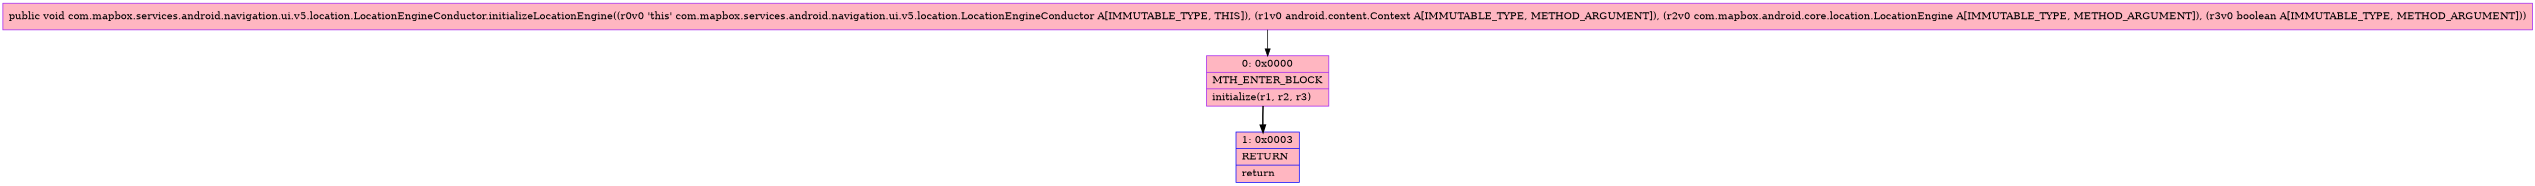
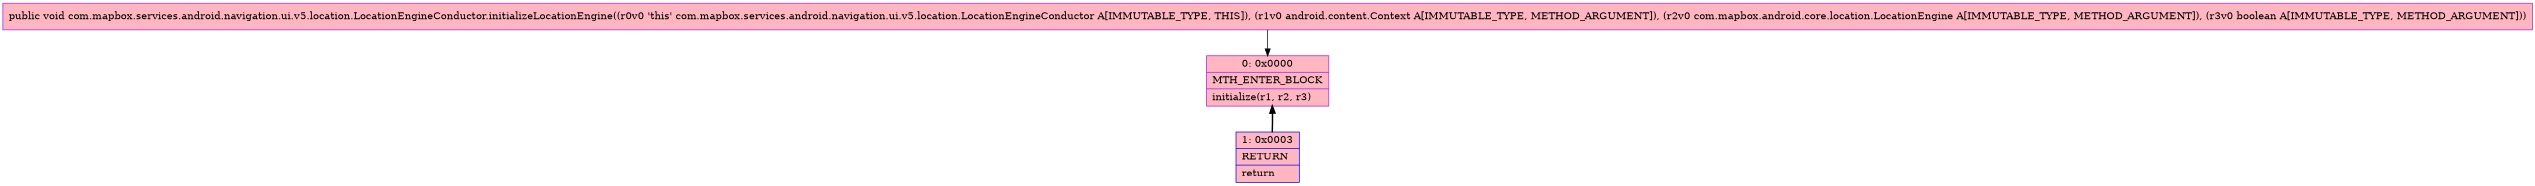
  digraph {
    node [shape=record style=filled fillcolor=lightpink color=purple]
    n1 [label="{0\:\ 0x0000|MTH_ENTER_BLOCK\l|initialize(r1, r2, r3)\l}"]
    n2 [label="{1\:\ 0x0003|RETURN\l|return\l}" color=blue]
    n3 [label="{public void com.mapbox.services.android.navigation.ui.v5.location.LocationEngineConductor.initializeLocationEngine((r0v0 'this' com.mapbox.services.android.navigation.ui.v5.location.LocationEngineConductor A[IMMUTABLE_TYPE, THIS]), (r1v0 android.content.Context A[IMMUTABLE_TYPE, METHOD_ARGUMENT]), (r2v0 com.mapbox.android.core.location.LocationEngine A[IMMUTABLE_TYPE, METHOD_ARGUMENT]), (r3v0 boolean A[IMMUTABLE_TYPE, METHOD_ARGUMENT])) }"]
-   n1 -> n2 [style=bold]
+   n2 -> n1 [style=bold]
    n3 -> n1 [style=solid]
  }
